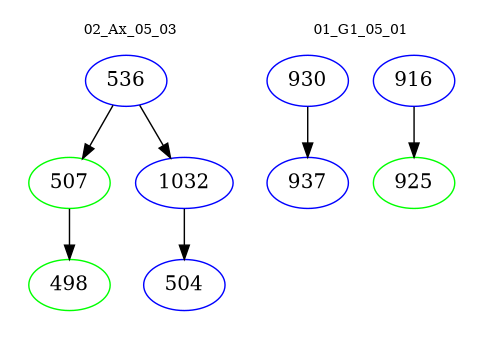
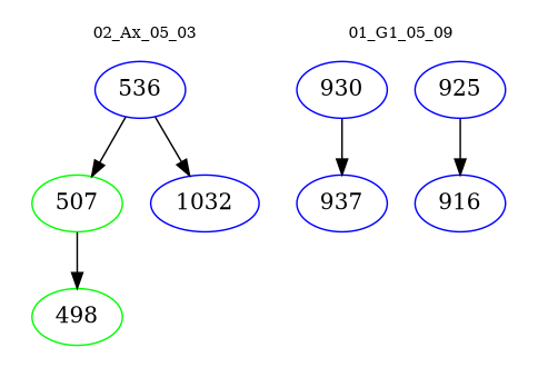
  digraph {
    node [color=blue]
    edge [color=black]
    n1 [label=536]
    n2 [color=green label=507]
    n3 [label=1032]
    n4 [color=green label=498]
-   n5 [label=504]
-   n6 [color=green label=925]
+   n6 [label=925]
    n7 [label=916]
    n8 [label=930]
    n9 [label=937]
    subgraph cluster_1 {
      color=white
      fontsize=10
      label="02_Ax_05_03"
      n1
      n2
      n3
      n4
-     n5
    }
    subgraph cluster_2 {
      color=white
      fontsize=10
-     label="01_G1_05_01"
+     label="01_G1_05_09"
      n6
      n7
      n8
      n9
    }
    n1 -> n2
    n1 -> n3
    n2 -> n4
-   n3 -> n5
-   n7 -> n6
+   n6 -> n7
    n8 -> n9
  }
